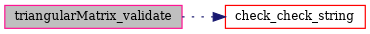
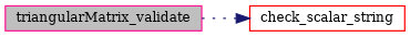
  digraph {
    rankdir=LR
    fontname="DejaVu Serif"
    node [fontname="DejaVu Serif" fontsize=10 shape=record style=filled]
    n1 [color=deeppink fillcolor=grey75 fontcolor=black height=0.2 label=triangularMatrix_validate width=0.4]
-   n2 [color=red fillcolor=white height=0.2 label=check_check_string width=0.4]
+   n2 [color=red fillcolor=white height=0.2 label=check_scalar_string width=0.4]
    n1 -> n2 [color=midnightblue fontname="DejaVu Serif" fontsize=10 labelfontname=FreeSans labelfontsize=10 style=dotted arrowhead=normal]
  }
